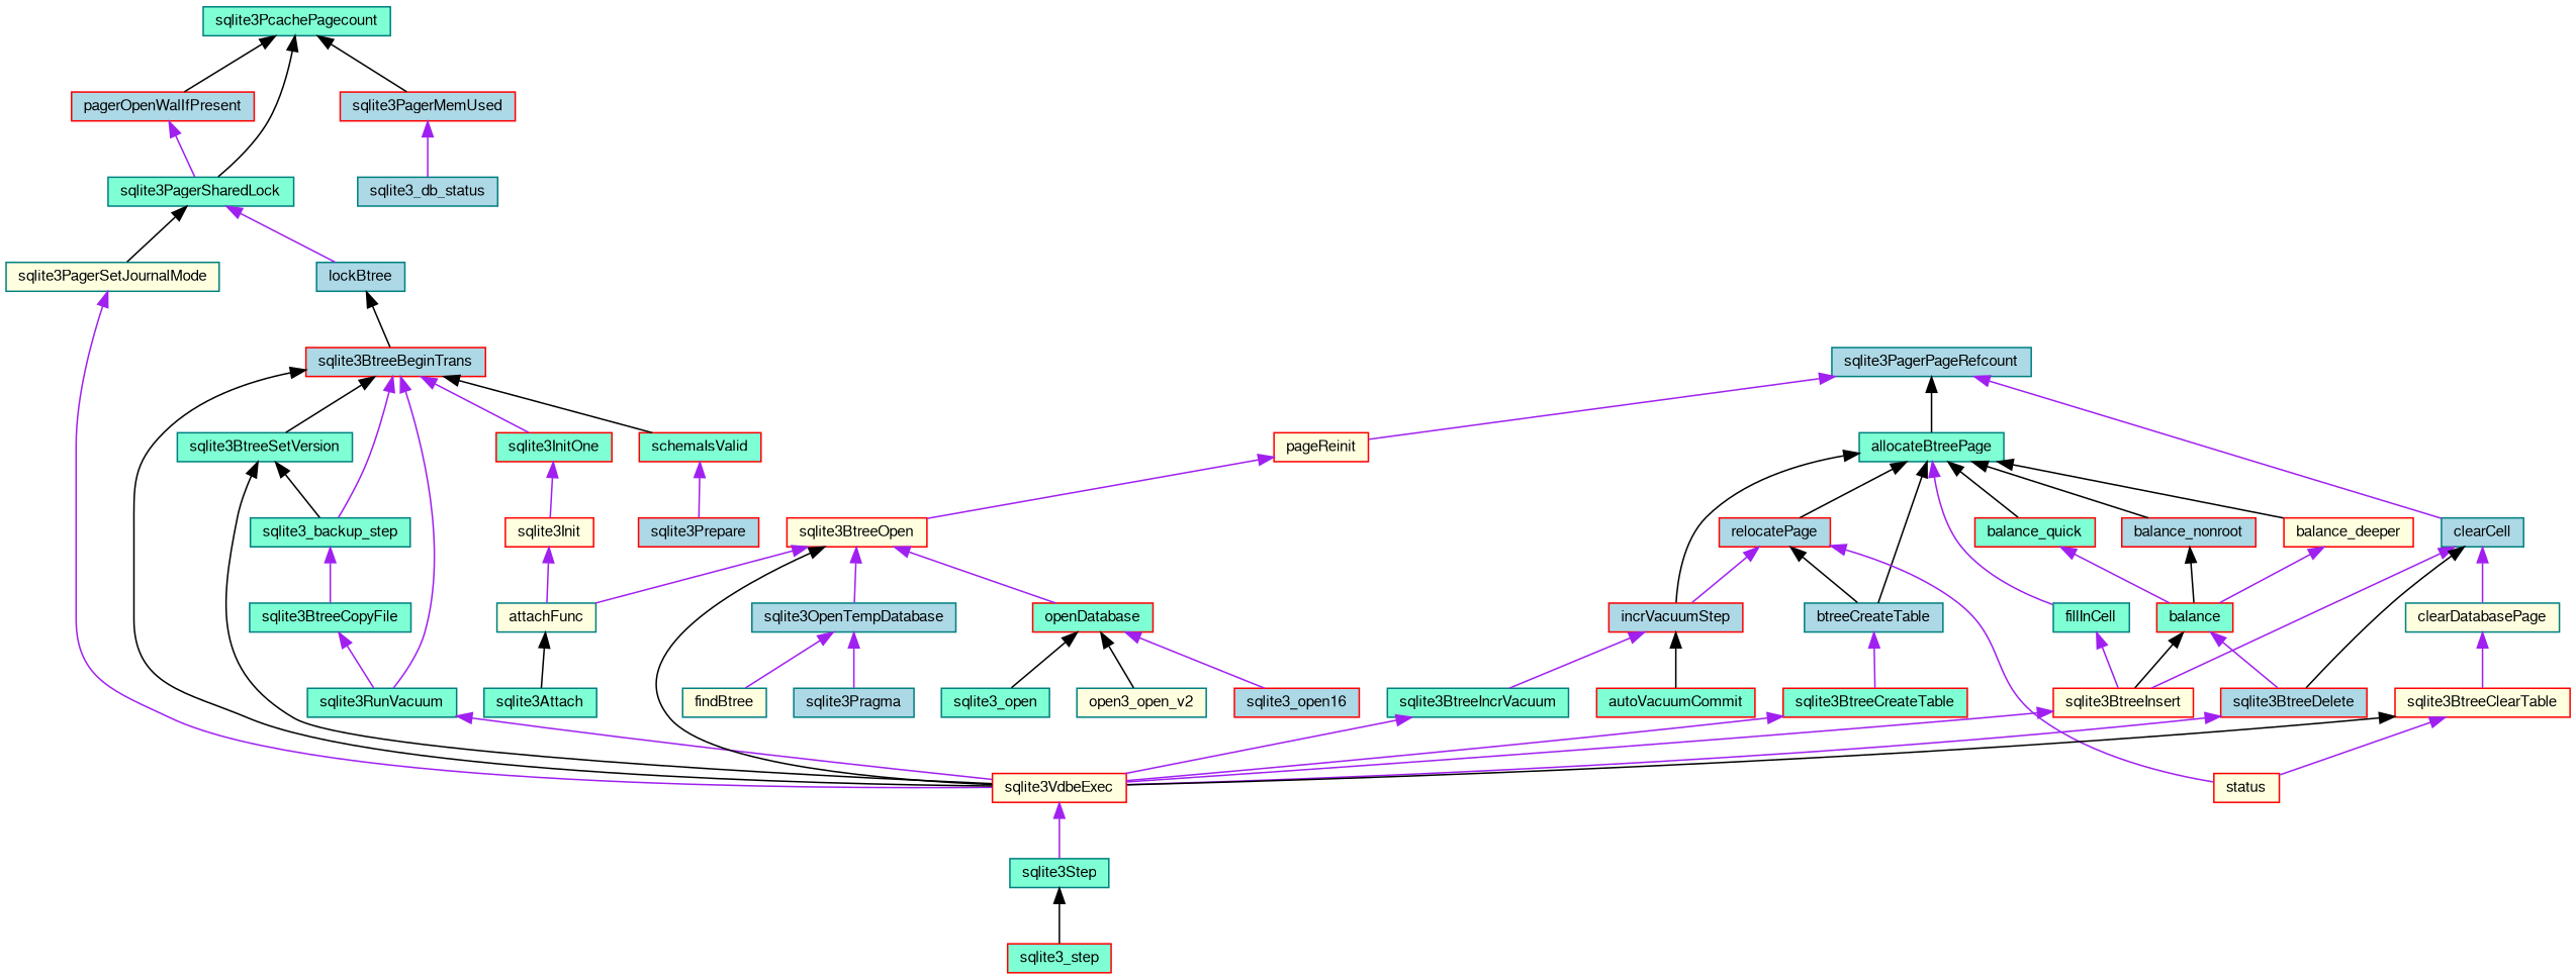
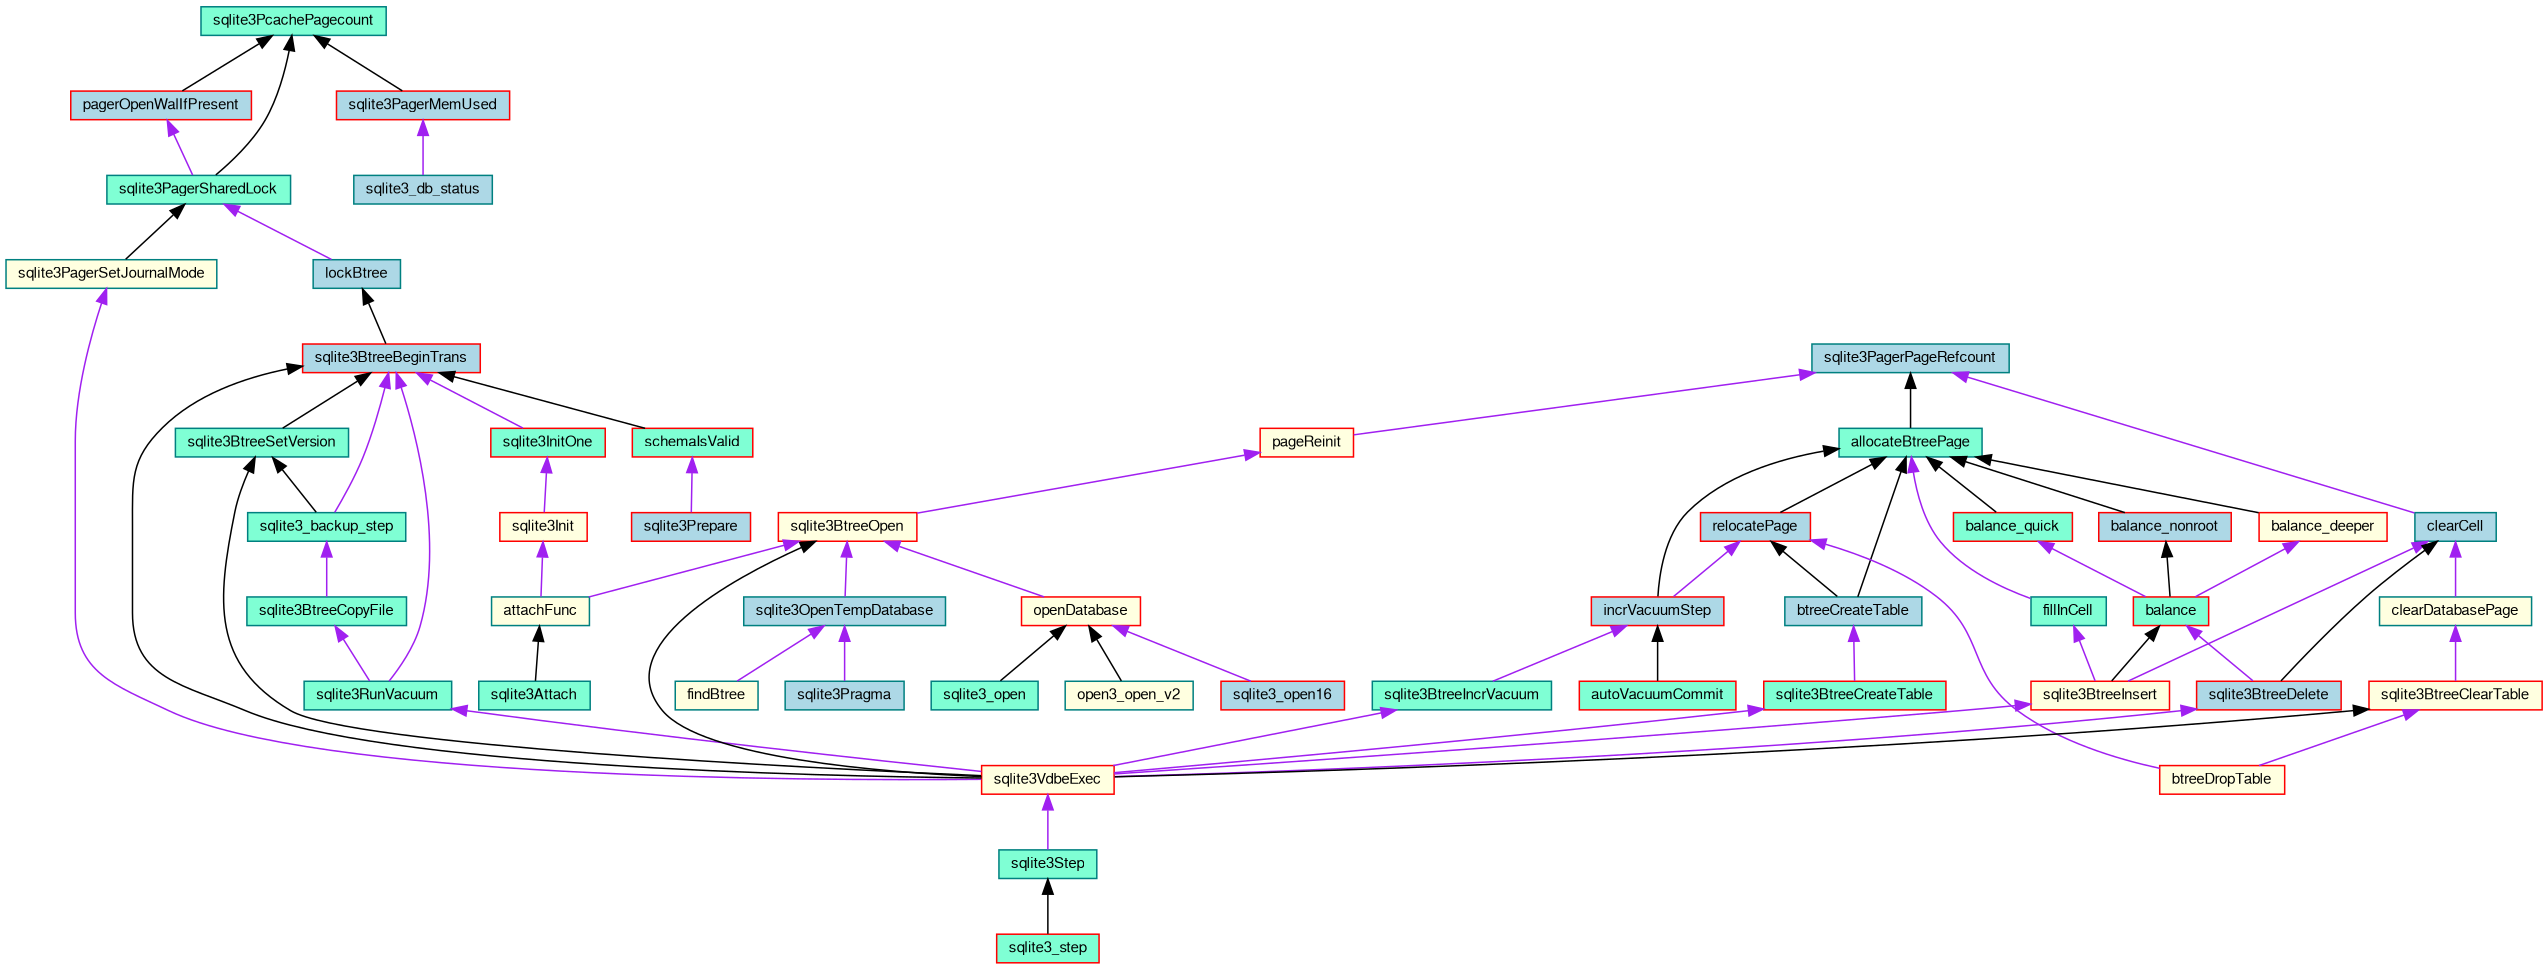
  digraph {
    rankdir=TB
    node [color=red fillcolor=aquamarine fontname=FreeSans fontsize=10 shape=record style=filled]
    edge [color=purple dir=back fontname=FreeSans fontsize=10 labelfontname=FreeSans labelfontsize=10 style=solid]
    n1 [color=teal fontcolor=black height=0.2 label=sqlite3PcachePagecount width=0.4]
    n2 [fillcolor=lightblue height=0.2 label=pagerOpenWalIfPresent width=0.4]
    n3 [color=teal height=0.2 label=sqlite3PagerSharedLock width=0.4]
    n4 [fillcolor=lightblue height=0.2 label=sqlite3PagerMemUsed width=0.4]
    n5 [color=teal fillcolor=lightyellow height=0.2 label=sqlite3PagerSetJournalMode width=0.4]
    n6 [color=teal fillcolor=lightblue height=0.2 label=lockBtree width=0.4]
    n7 [color=teal fillcolor=lightblue height=0.2 label=sqlite3_db_status width=0.4]
    n8 [color=teal fillcolor=lightblue height=0.2 label=sqlite3PagerPageRefcount width=0.4]
    n9 [fillcolor=lightyellow height=0.2 label=pageReinit width=0.4]
    n10 [color=teal height=0.2 label=allocateBtreePage width=0.4]
    n11 [color=teal fillcolor=lightblue height=0.2 label=clearCell width=0.4]
    n12 [fillcolor=lightyellow height=0.2 label=sqlite3VdbeExec width=0.4]
    n13 [fillcolor=lightblue height=0.2 label=sqlite3BtreeBeginTrans width=0.4]
    n14 [color=teal height=0.2 label=sqlite3Step width=0.4]
    n15 [height=0.2 label=sqlite3_step width=0.4]
    n16 [color=teal height=0.2 label=sqlite3BtreeSetVersion width=0.4]
    n17 [color=teal height=0.2 label=sqlite3_backup_step width=0.4]
    n18 [color=teal height=0.2 label=sqlite3RunVacuum width=0.4]
    n19 [height=0.2 label=sqlite3InitOne width=0.4]
    n20 [height=0.2 label=schemaIsValid width=0.4]
    n21 [color=teal height=0.2 label=sqlite3BtreeCopyFile width=0.4]
    n22 [fillcolor=lightyellow height=0.2 label=sqlite3Init width=0.4]
    n23 [fillcolor=lightblue height=0.2 label=sqlite3Prepare width=0.4]
    n24 [color=teal fillcolor=lightyellow height=0.2 label=attachFunc width=0.4]
    n25 [color=teal height=0.2 label=sqlite3Attach width=0.4]
    n26 [fillcolor=lightyellow height=0.2 label=sqlite3BtreeOpen width=0.4]
    n27 [fillcolor=lightblue height=0.2 label=relocatePage width=0.4]
    n28 [fillcolor=lightblue height=0.2 label=incrVacuumStep width=0.4]
    n29 [color=teal fillcolor=lightblue height=0.2 label=btreeCreateTable width=0.4]
    n30 [color=teal height=0.2 label=fillInCell width=0.4]
    n31 [height=0.2 label=balance_quick width=0.4]
    n32 [fillcolor=lightblue height=0.2 label=balance_nonroot width=0.4]
    n33 [fillcolor=lightyellow height=0.2 label=balance_deeper width=0.4]
    n34 [fillcolor=lightyellow height=0.2 label=sqlite3BtreeInsert width=0.4]
    n35 [fillcolor=lightblue height=0.2 label=sqlite3BtreeDelete width=0.4]
    n36 [color=teal fillcolor=lightyellow height=0.2 label=clearDatabasePage width=0.4]
    n37 [color=teal fillcolor=lightblue height=0.2 label=sqlite3OpenTempDatabase width=0.4]
-   n38 [height=0.2 label=openDatabase width=0.4]
+   n38 [fillcolor=lightyellow height=0.2 label=openDatabase width=0.4]
    n39 [color=teal fillcolor=lightyellow height=0.2 label=findBtree width=0.4]
    n40 [color=teal fillcolor=lightblue height=0.2 label=sqlite3Pragma width=0.4]
    n41 [color=teal height=0.2 label=sqlite3_open width=0.4]
    n42 [color=teal fillcolor=lightyellow height=0.2 label=open3_open_v2 width=0.4]
    n43 [fillcolor=lightblue height=0.2 label=sqlite3_open16 width=0.4]
-   n44 [fillcolor=lightyellow height=0.2 label=status width=0.4]
+   n44 [fillcolor=lightyellow height=0.2 label=btreeDropTable width=0.4]
    n45 [color=teal height=0.2 label=sqlite3BtreeIncrVacuum width=0.4]
    n46 [height=0.2 label=autoVacuumCommit width=0.4]
    n47 [height=0.2 label=sqlite3BtreeCreateTable width=0.4]
    n48 [height=0.2 label=balance width=0.4]
    n49 [fillcolor=lightyellow height=0.2 label=sqlite3BtreeClearTable width=0.4]
    n1 -> n2 [color=black]
    n1 -> n3 [color=black]
    n1 -> n4 [color=black]
    n2 -> n3
    n3 -> n5 [color=black]
    n3 -> n6
    n4 -> n7
    n5 -> n12
    n6 -> n13 [color=black]
    n8 -> n9
    n8 -> n10 [color=black]
    n8 -> n11
    n9 -> n26
    n10 -> n27 [color=black]
    n10 -> n28 [color=black]
    n10 -> n29 [color=black]
    n10 -> n30
    n10 -> n31 [color=black]
    n10 -> n32 [color=black]
    n10 -> n33 [color=black]
    n11 -> n34
    n11 -> n35 [color=black]
    n11 -> n36
    n12 -> n14
    n13 -> n12 [color=black]
    n13 -> n16 [color=black]
    n13 -> n17
    n13 -> n18
    n13 -> n19
    n13 -> n20 [color=black]
    n14 -> n15 [color=black]
    n16 -> n12 [color=black]
    n16 -> n17 [color=black]
    n17 -> n21
    n18 -> n12
    n19 -> n22
    n20 -> n23
    n21 -> n18
    n22 -> n24
    n24 -> n25 [color=black]
    n26 -> n12 [color=black]
    n26 -> n24
    n26 -> n37
    n26 -> n38
    n27 -> n28
    n27 -> n29 [color=black]
    n27 -> n44
    n28 -> n45
    n28 -> n46 [color=black]
    n29 -> n47
    n30 -> n34
    n31 -> n48
    n32 -> n48 [color=black]
    n33 -> n48
    n34 -> n12
    n35 -> n12
    n36 -> n49
    n37 -> n39
    n37 -> n40
    n38 -> n41 [color=black]
    n38 -> n42 [color=black]
    n38 -> n43
    n45 -> n12
    n47 -> n12
    n48 -> n34 [color=black]
    n48 -> n35
    n49 -> n12 [color=black]
    n49 -> n44
  }
